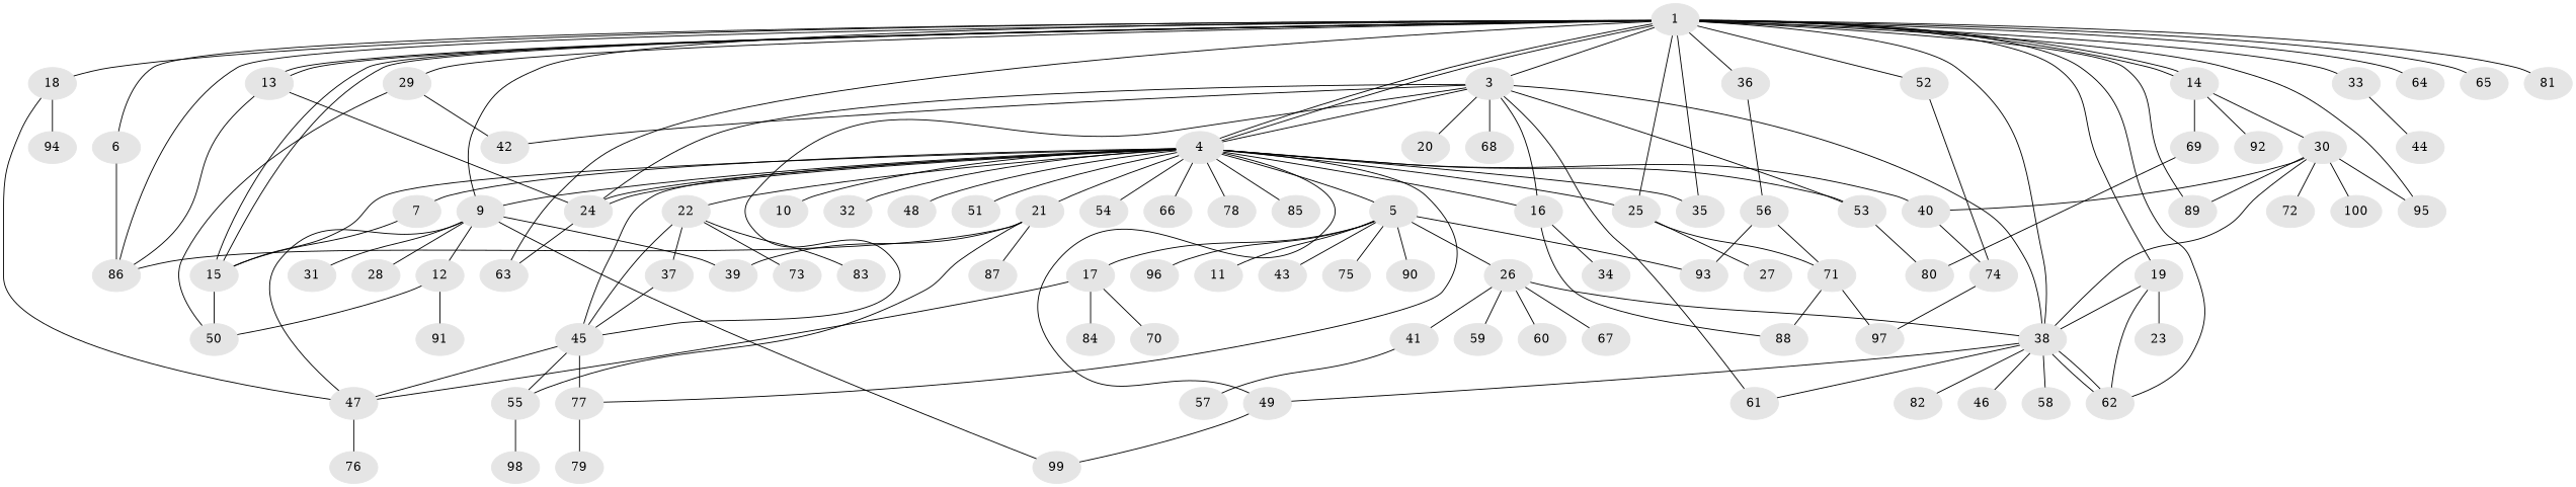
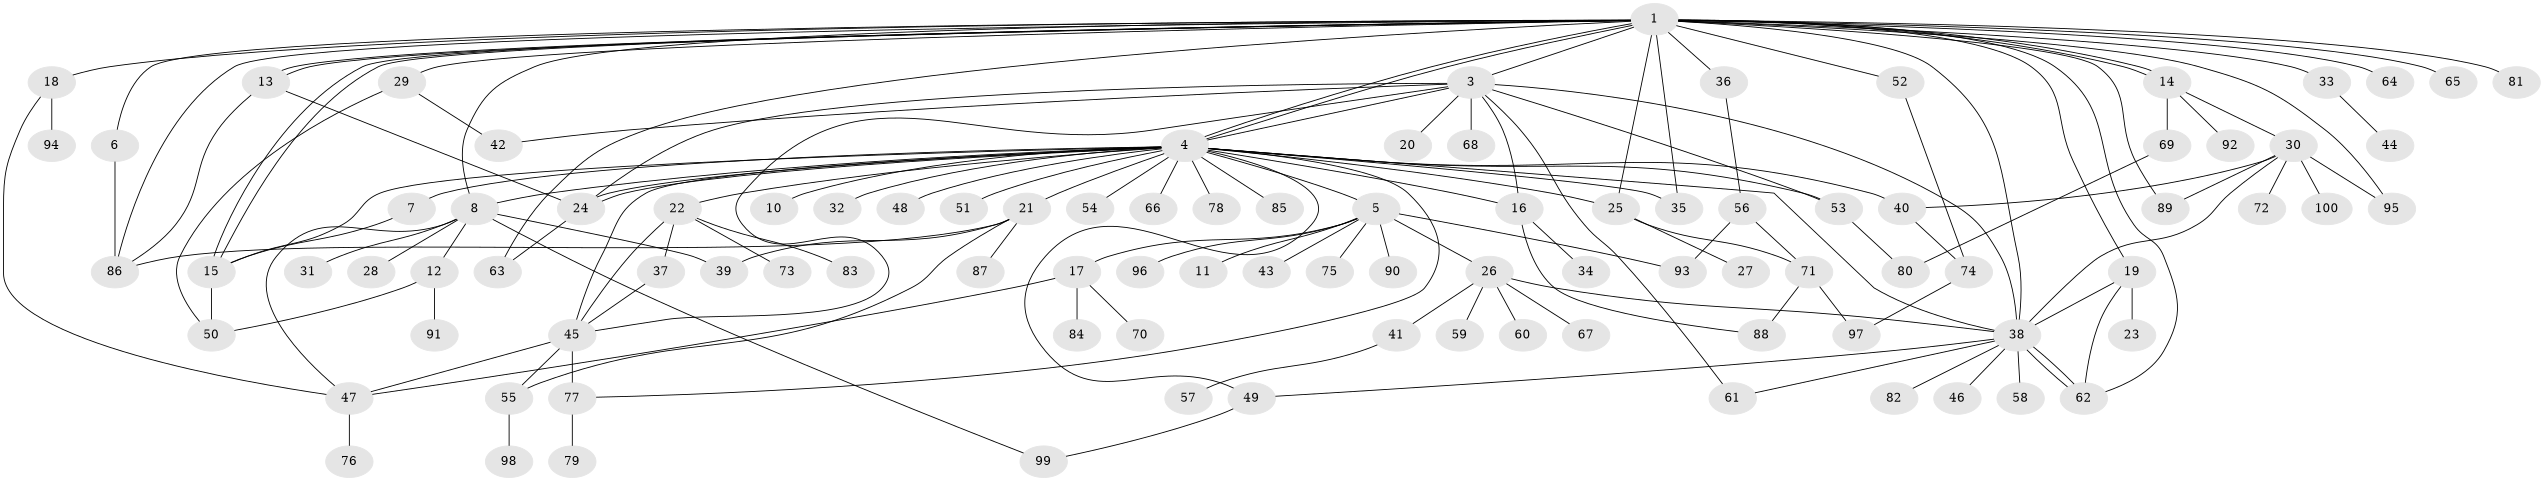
  graph {
    node [color=gray90 style=filled]
    1
    3
    4
    6
-   8 [label=9]
+   8
    13
    14
    15
    18
    19
    25
    29
    33
    35
    36
    38
    52
    62
    63
    64
    65
    81
    86
    89
    95
    16
    20
    24
    42
    45
    53
    61
    68
    5
    7
    10
    21
    22
    32
    40
    48
    49
    51
    54
    66
    77
    78
    85
    12
    28
    31
    39
    47
    99
    30
    69
    92
    50
    94
    23
    27
    71
    44
    56
    46
    58
    82
    74
    34
    88
    55
    80
    11
    17
    26
    43
    75
    90
    93
    96
    87
    37
    73
    83
    79
    70
    84
    41
    59
    60
    67
    91
    76
    72
    100
    98
    97
    57
    1 -- 3
    1 -- 4
    1 -- 4
    1 -- 6
    1 -- 8
    1 -- 13
    1 -- 13
    1 -- 14
    1 -- 14
    1 -- 15
    1 -- 15
    1 -- 18
    1 -- 19
    1 -- 25
    1 -- 29
    1 -- 33
    1 -- 35
    1 -- 36
    1 -- 38
    1 -- 52
    1 -- 62
    1 -- 63
    1 -- 64
    1 -- 65
    1 -- 81
    1 -- 86
    1 -- 89
    1 -- 95
    3 -- 4
    3 -- 38
    3 -- 16
    3 -- 20
    3 -- 24
    3 -- 42
    3 -- 45
    3 -- 53
    3 -- 61
    3 -- 68
    4 -- 8
    4 -- 15
    4 -- 25
    4 -- 35
+   4 -- 38
    4 -- 16
    4 -- 24
    4 -- 24
    4 -- 45
    4 -- 53
    4 -- 5
    4 -- 7
    4 -- 10
    4 -- 21
    4 -- 22
    4 -- 32
    4 -- 40
    4 -- 48
    4 -- 49
    4 -- 51
    4 -- 54
    4 -- 66
    4 -- 77
    4 -- 78
    4 -- 85
    6 -- 86
    8 -- 12
    8 -- 28
    8 -- 31
    8 -- 39
    8 -- 47
    8 -- 99
    13 -- 86
    13 -- 24
    14 -- 30
    14 -- 69
    14 -- 92
    15 -- 50
    18 -- 47
    18 -- 94
    19 -- 38
    19 -- 62
    19 -- 23
    25 -- 27
    25 -- 71
    29 -- 42
    29 -- 50
    33 -- 44
    36 -- 56
    38 -- 62
    38 -- 62
    38 -- 61
    38 -- 49
    38 -- 46
    38 -- 58
    38 -- 82
    52 -- 74
    16 -- 34
    16 -- 88
    24 -- 63
    45 -- 77
    45 -- 47
    45 -- 55
    53 -- 80
    5 -- 11
    5 -- 17
    5 -- 26
    5 -- 43
    5 -- 75
    5 -- 90
    5 -- 93
    5 -- 96
    7 -- 15
    21 -- 86
    21 -- 39
    21 -- 55
    21 -- 87
    22 -- 45
    22 -- 37
    22 -- 73
    22 -- 83
    40 -- 74
    49 -- 99
    77 -- 79
    12 -- 50
    12 -- 91
    47 -- 76
    30 -- 38
    30 -- 89
    30 -- 95
    30 -- 40
    30 -- 72
    30 -- 100
    69 -- 80
    71 -- 88
    71 -- 97
    56 -- 71
    56 -- 93
    74 -- 97
    55 -- 98
    17 -- 47
    17 -- 70
    17 -- 84
    26 -- 38
    26 -- 41
    26 -- 59
    26 -- 60
    26 -- 67
    37 -- 45
    41 -- 57
  }
